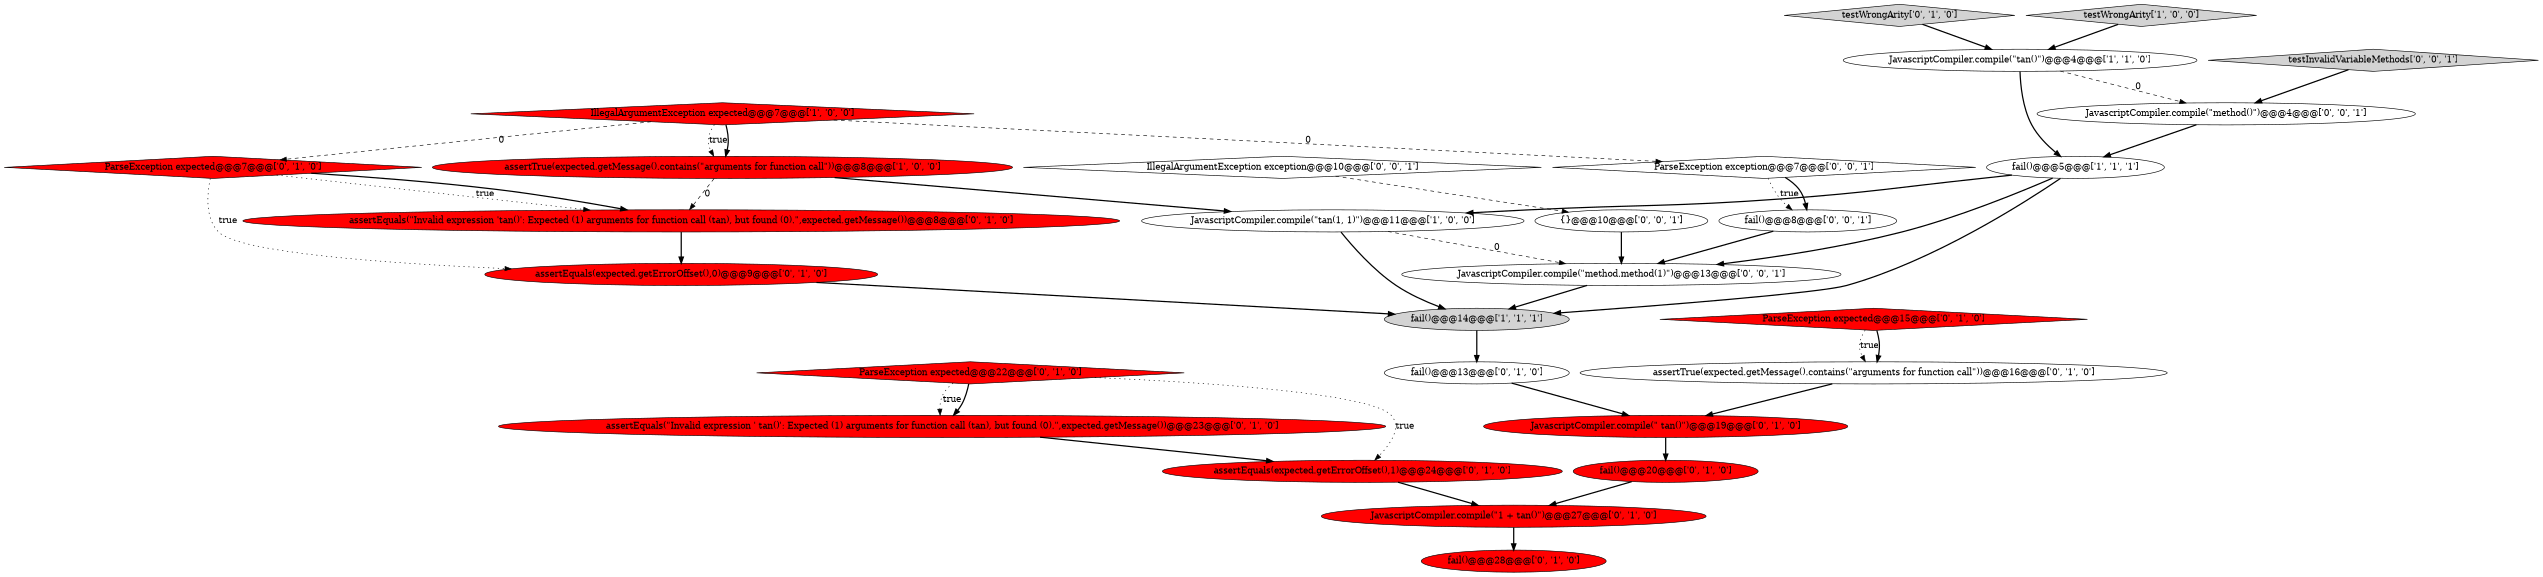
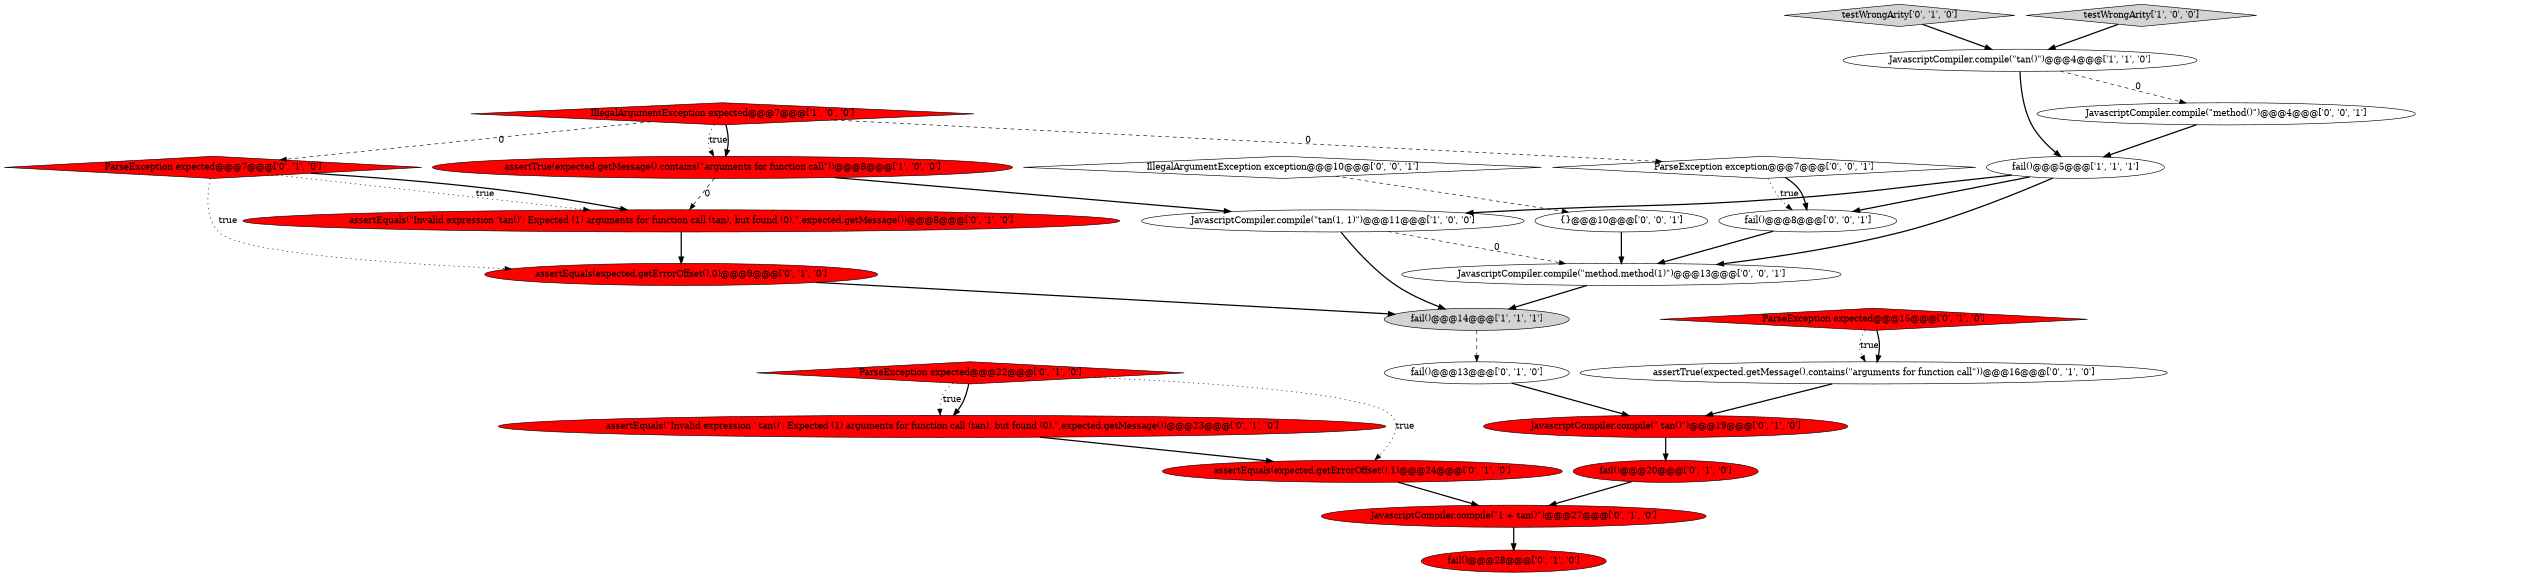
  digraph {
    node [fillcolor=red shape=ellipse style=filled]
    edge [style=bold]
    n1 [fillcolor=white label="JavascriptCompiler.compile(\"method.method(1)\")@@@13@@@['0', '0', '1']"]
    n2 [fillcolor=lightgray label="fail()@@@14@@@['1', '1', '1']"]
    n3 [fillcolor=white label="fail()@@@13@@@['0', '1', '0']"]
    n4 [fillcolor=white label="JavascriptCompiler.compile(\"method()\")@@@4@@@['0', '0', '1']"]
    n5 [fillcolor=white label="fail()@@@5@@@['1', '1', '1']"]
    n6 [fillcolor=white label="JavascriptCompiler.compile(\"tan(1, 1)\")@@@11@@@['1', '0', '0']"]
    n7 [label="IllegalArgumentException expected@@@7@@@['1', '0', '0']" shape=diamond]
    n8 [fillcolor=white label="ParseException exception@@@7@@@['0', '0', '1']" shape=diamond]
    n9 [label="ParseException expected@@@7@@@['0', '1', '0']" shape=diamond]
    n10 [label="assertTrue(expected.getMessage().contains(\"arguments for function call\"))@@@8@@@['1', '0', '0']"]
    n11 [fillcolor=white label="fail()@@@8@@@['0', '0', '1']"]
    n12 [label="assertEquals(expected.getErrorOffset(),0)@@@9@@@['0', '1', '0']"]
    n13 [label="assertEquals(\"Invalid expression 'tan()': Expected (1) arguments for function call (tan), but found (0).\",expected.getMessage())@@@8@@@['0', '1', '0']"]
    n14 [fillcolor=lightgray label="testWrongArity['0', '1', '0']" shape=diamond]
    n15 [fillcolor=white label="JavascriptCompiler.compile(\"tan()\")@@@4@@@['1', '1', '0']"]
    n16 [fillcolor=white label="{}@@@10@@@['0', '0', '1']"]
    n17 [label="JavascriptCompiler.compile(\" tan()\")@@@19@@@['0', '1', '0']"]
    n18 [label="fail()@@@20@@@['0', '1', '0']"]
    n19 [label="JavascriptCompiler.compile(\"1 + tan()\")@@@27@@@['0', '1', '0']"]
    n20 [label="ParseException expected@@@22@@@['0', '1', '0']" shape=diamond]
    n21 [label="assertEquals(\"Invalid expression ' tan()': Expected (1) arguments for function call (tan), but found (0).\",expected.getMessage())@@@23@@@['0', '1', '0']"]
    n22 [label="assertEquals(expected.getErrorOffset(),1)@@@24@@@['0', '1', '0']"]
    n23 [label="fail()@@@28@@@['0', '1', '0']"]
-   n24 [fillcolor=lightgray label="testInvalidVariableMethods['0', '0', '1']" shape=diamond]
    n25 [label="ParseException expected@@@15@@@['0', '1', '0']" shape=diamond]
    n26 [fillcolor=white label="assertTrue(expected.getMessage().contains(\"arguments for function call\"))@@@16@@@['0', '1', '0']"]
    n27 [fillcolor=white label="IllegalArgumentException exception@@@10@@@['0', '0', '1']" shape=diamond]
    n28 [fillcolor=lightgray label="testWrongArity['1', '0', '0']" shape=diamond]
    n1 -> n2
-   n2 -> n3
+   n2 -> n3 [style=dashed]
    n3 -> n17
    n4 -> n5
    n5 -> n1
-   n5 -> n2
+   n5 -> n11
    n5 -> n6
    n6 -> n1 [label=0 style=dashed]
    n6 -> n2
    n7 -> n8 [label=0 style=dashed]
    n7 -> n9 [label=0 style=dashed]
    n7 -> n10 [label=true style=dotted]
    n7 -> n10
    n8 -> n11 [label=true style=dotted]
    n8 -> n11
    n9 -> n12 [label=true style=dotted]
    n9 -> n13 [label=true style=dotted]
    n9 -> n13
    n10 -> n6
    n10 -> n13 [label=0 style=dashed]
    n11 -> n1
    n12 -> n2
    n13 -> n12
    n14 -> n15
    n15 -> n4 [label=0 style=dashed]
    n15 -> n5
    n16 -> n1
    n17 -> n18
    n18 -> n19
    n19 -> n23
    n20 -> n21 [label=true style=dotted]
    n20 -> n21
    n20 -> n22 [label=true style=dotted]
    n21 -> n22
    n22 -> n19
-   n24 -> n4
    n25 -> n26 [label=true style=dotted]
    n25 -> n26
    n26 -> n17
    n27 -> n16 [style=dashed]
    n28 -> n15
  }
